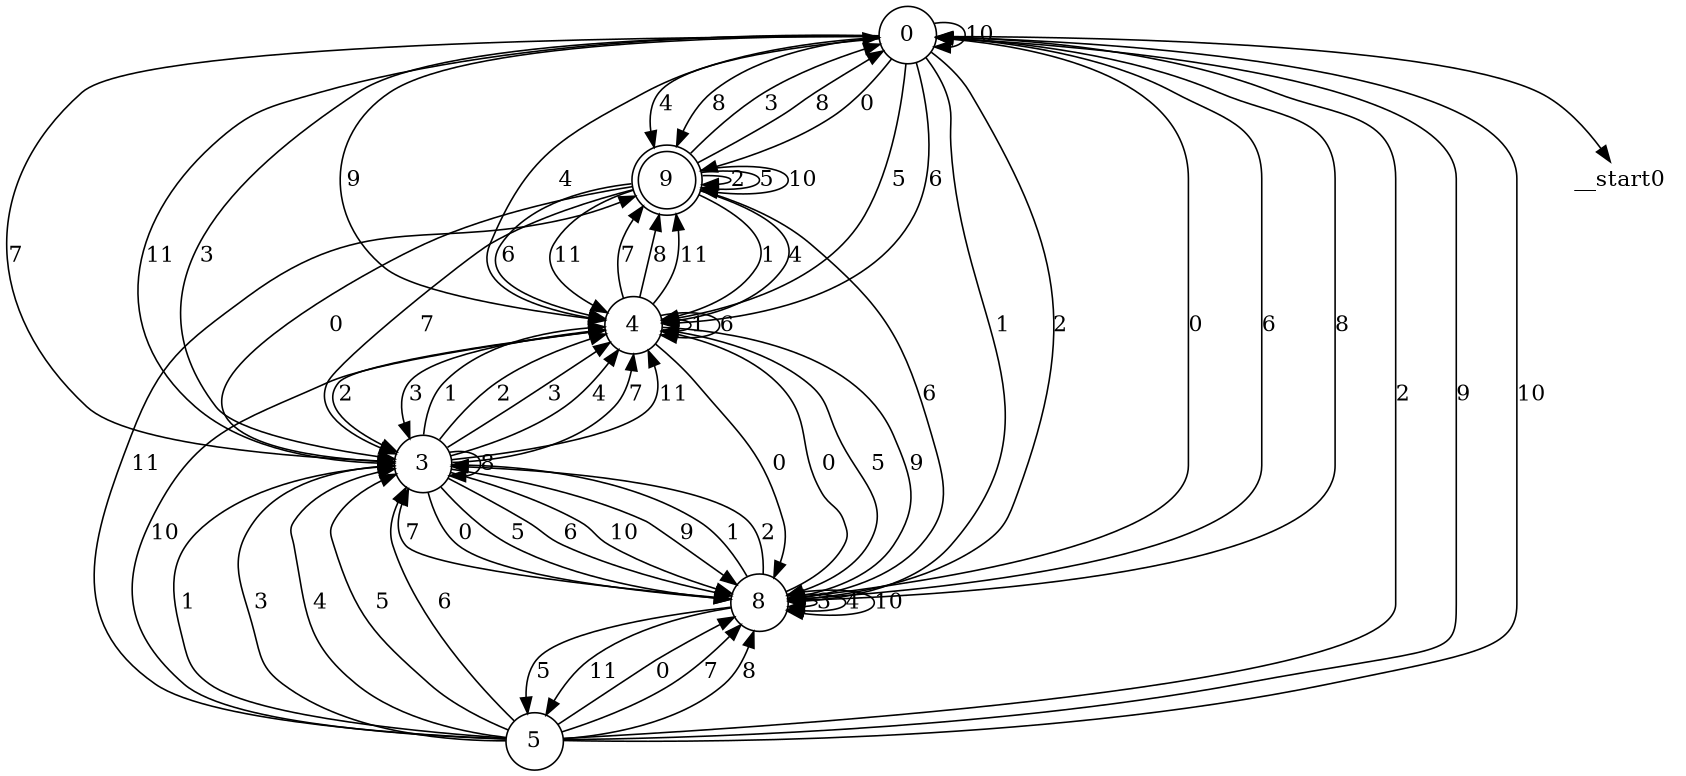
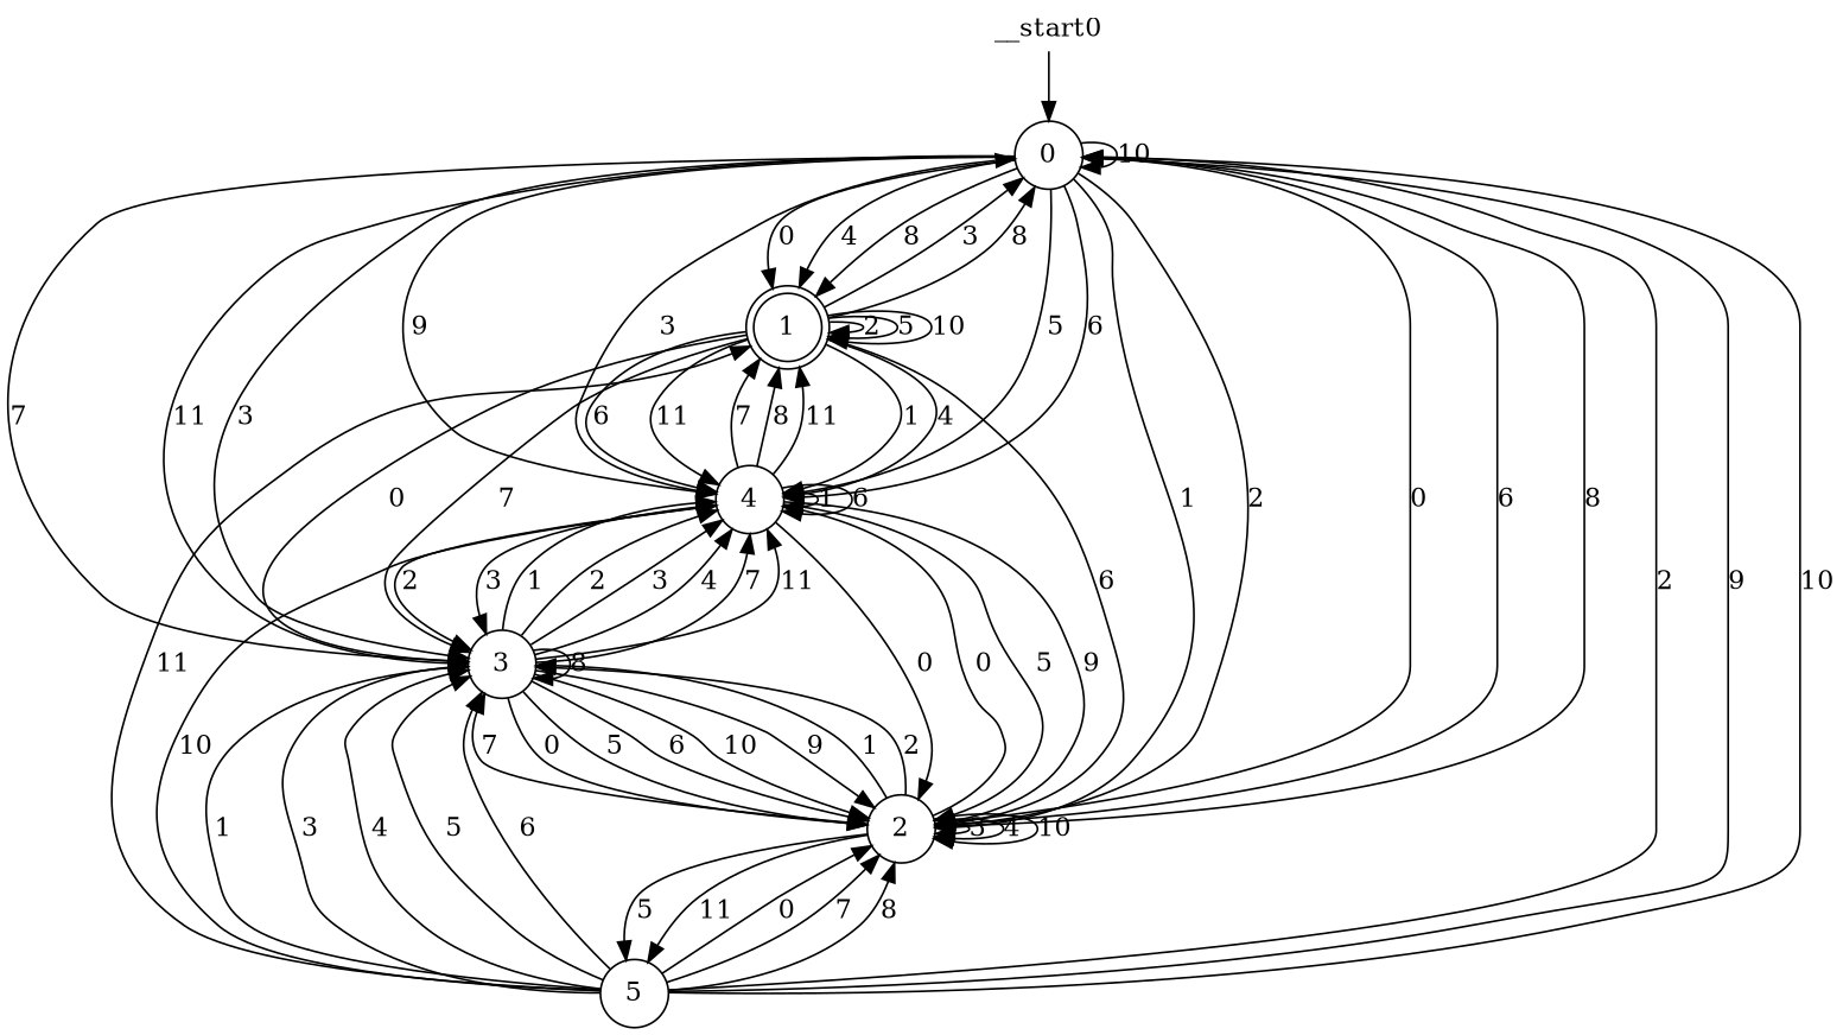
  digraph {
    node [shape=circle]
    n1 [label=0]
-   n2 [label=9 shape=doublecircle]
-   n3 [label=8]
+   n2 [label=1 shape=doublecircle]
+   n3 [label=2]
    n4 [label=3]
    n5 [label=4]
    n6 [label=5]
    __start0 [height=0 shape=none width=0]
    n1 -> n1 [label=10]
    n1 -> n2 [label=0]
    n1 -> n2 [label=4]
    n1 -> n2 [label=8]
    n1 -> n3 [label=1]
    n1 -> n3 [label=2]
    n1 -> n4 [label=3]
    n1 -> n4 [label=7]
    n1 -> n4 [label=11]
    n1 -> n5 [label=5]
    n1 -> n5 [label=6]
    n1 -> n5 [label=9]
    n2 -> n1 [label=3]
    n2 -> n1 [label=8]
    n2 -> n2 [label=2]
    n2 -> n2 [label=5]
    n2 -> n2 [label=10]
    n2 -> n3 [label=6]
    n2 -> n4 [label=0]
    n2 -> n4 [label=7]
    n2 -> n5 [label=1]
    n2 -> n5 [label=4]
    n2 -> n5 [label=6]
    n2 -> n5 [label=11]
    n3 -> n1 [label=0]
    n3 -> n1 [label=6]
    n3 -> n1 [label=8]
    n3 -> n3 [label=3]
    n3 -> n3 [label=4]
    n3 -> n3 [label=10]
    n3 -> n4 [label=1]
    n3 -> n4 [label=2]
    n3 -> n4 [label=7]
    n3 -> n5 [label=0]
    n3 -> n6 [label=5]
    n3 -> n6 [label=11]
    n4 -> n3 [label=0]
    n4 -> n3 [label=5]
    n4 -> n3 [label=6]
    n4 -> n3 [label=9]
    n4 -> n3 [label=10]
    n4 -> n4 [label=8]
    n4 -> n5 [label=1]
    n4 -> n5 [label=2]
    n4 -> n5 [label=3]
    n4 -> n5 [label=4]
    n4 -> n5 [label=7]
    n4 -> n5 [label=11]
-   n5 -> n1 [label=4]
+   n5 -> n1 [label=3]
    n5 -> n2 [label=7]
    n5 -> n2 [label=8]
    n5 -> n2 [label=11]
    n5 -> n3 [label=0]
    n5 -> n3 [label=5]
    n5 -> n3 [label=9]
    n5 -> n4 [label=2]
    n5 -> n4 [label=3]
    n5 -> n5 [label=1]
    n5 -> n5 [label=6]
    n6 -> n1 [label=2]
    n6 -> n1 [label=9]
    n6 -> n1 [label=10]
    n6 -> n2 [label=11]
    n6 -> n3 [label=0]
    n6 -> n3 [label=7]
    n6 -> n3 [label=8]
    n6 -> n4 [label=1]
    n6 -> n4 [label=3]
    n6 -> n4 [label=4]
    n6 -> n4 [label=5]
    n6 -> n4 [label=6]
    n6 -> n5 [label=10]
-   n1 -> __start0
+   __start0 -> n1
  }
